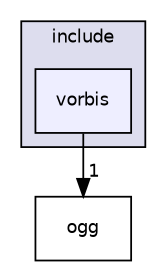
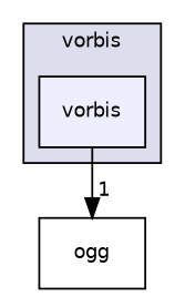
  digraph {
    compound=true
    node [fontname=Helvetica fontsize=10 shape=box]
    n1 [fillcolor="#eeeeff" label=vorbis pencolor=black style=filled]
    n2 [label=ogg]
    subgraph cluster_1 {
      bgcolor="#ddddee"
      fontname=Helvetica
      fontsize=10
-     label=include
+     label=vorbis
      pencolor=black
      n1
    }
    n1 -> n2 [headlabel=1 labeldistance=1.5 labelfontname=Helvetica labelfontsize=10]
  }
